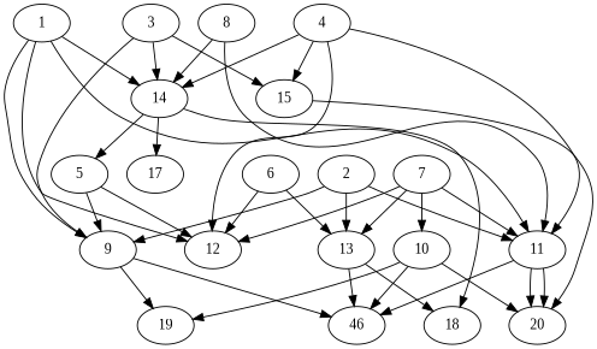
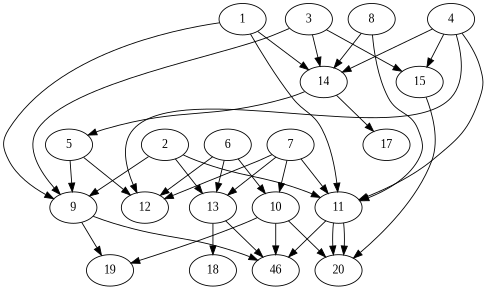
  digraph {
    fontname="Liberation Serif"
    node [alpha=0.15 fontname="Liberation Serif"]
    edge [fontname="Liberation Serif"]
    1 [alpha=0.05 expect_size=8092672]
    9 [expect_size=37258240]
    11 [alpha=0.05 expect_size=17681408]
    12 [alpha=0.07 expect_size=30262272]
    14 [alpha=0.00 expect_size=39292928]
    n6 [alpha=0.06 expect_size=44452864 label=46]
    19 [expect_size=46077952]
    20 [alpha=0.18 expect_size=34403328]
    18 [alpha=0.12 expect_size=16375808]
    17 [alpha=0.19 expect_size=19743744]
    5 [alpha=0.01 expect_size=7588864]
    2 [alpha=0.10 expect_size=23108608]
    13 [alpha=0.09 expect_size=7827456]
    3 [alpha=0.13 expect_size=46779392]
    15 [expect_size=41467904]
    4 [alpha=0.01 expect_size=43406336]
    6 [alpha=0.10 expect_size=51269632]
    10 [alpha=0.09 expect_size=47196160]
    7 [alpha=0.19 expect_size=7461888]
    8 [alpha=0.13 expect_size=26218496]
    1 -> 9
    1 -> 11
-   1 -> 12
    1 -> 14
    9 -> n6
    9 -> 19
    11 -> n6
    11 -> 20
    11 -> 20
-   14 -> 18
    14 -> 17
    14 -> 5
    5 -> 9
    5 -> 12
    2 -> 9
    2 -> 11
    2 -> 13
    13 -> n6
    13 -> 18
    3 -> 9
    3 -> 14
    3 -> 15
    15 -> 20
    4 -> 11
    4 -> 12
    4 -> 14
    4 -> 15
    6 -> 12
    6 -> 13
+   6 -> 10
    10 -> n6
    10 -> 19
    10 -> 20
    7 -> 11
    7 -> 12
    7 -> 13
    7 -> 10
    8 -> 11
    8 -> 14
  }
